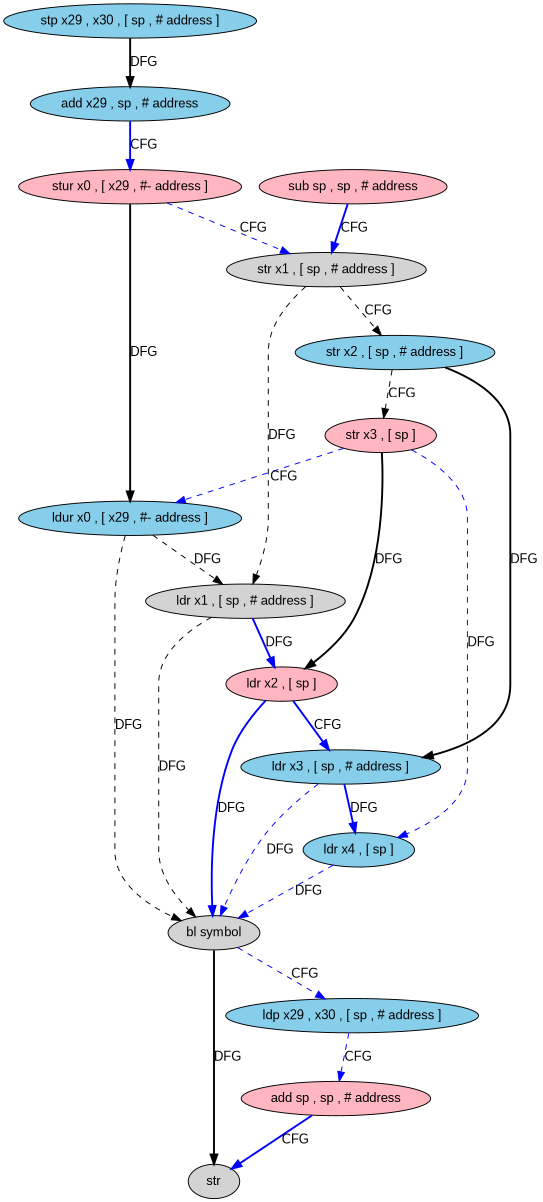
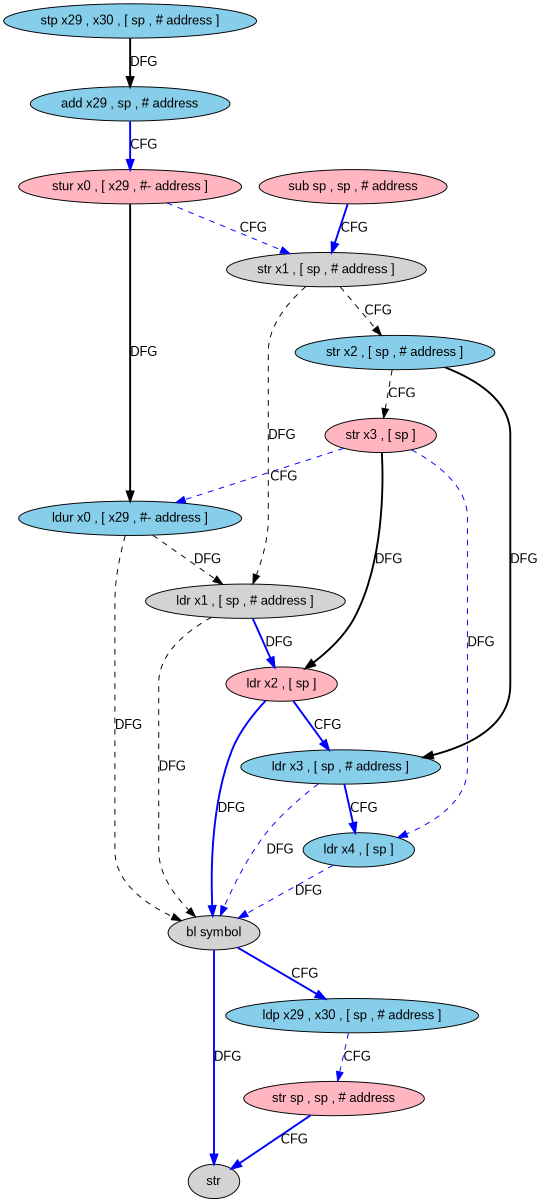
  digraph {
    fontname="Liberation Sans"
    node [fillcolor=skyblue fontname="Liberation Sans" style=filled]
    edge [color=blue fontname="Liberation Sans" style=bold]
    n1 [fillcolor=lightpink label="sub sp , sp , # address"]
    n2 [fillcolor=lightgrey label="str x1 , [ sp , # address ]"]
    n3 [label="stp x29 , x30 , [ sp , # address ]"]
    n4 [label="add x29 , sp , # address"]
    n5 [fillcolor=lightpink label="stur x0 , [ x29 , #- address ]"]
    n6 [label="ldur x0 , [ x29 , #- address ]"]
    n7 [label="str x2 , [ sp , # address ]"]
    n8 [fillcolor=lightgrey label="ldr x1 , [ sp , # address ]"]
    n9 [fillcolor=lightgrey label="bl symbol"]
    n10 [fillcolor=lightpink label="str x3 , [ sp ]"]
    n11 [label="ldr x3 , [ sp , # address ]"]
    n12 [fillcolor=lightpink label="ldr x2 , [ sp ]"]
    n13 [label="ldr x4 , [ sp ]"]
    n14 [label="ldp x29 , x30 , [ sp , # address ]"]
    n15 [fillcolor=lightgrey label=str]
-   n16 [fillcolor=lightpink label="add sp , sp , # address"]
+   n16 [fillcolor=lightpink label="str sp , sp , # address"]
    n1 -> n2 [label=CFG]
    n2 -> n7 [color=black label=CFG style=dashed]
    n2 -> n8 [color=black label=DFG style=dashed]
    n3 -> n4 [color=black label=DFG]
    n4 -> n5 [label=CFG]
    n5 -> n2 [label=CFG style=dashed]
    n5 -> n6 [color=black label=DFG]
    n6 -> n8 [color=black label=DFG style=dashed]
    n6 -> n9 [color=black label=DFG style=dashed]
    n7 -> n10 [color=black label=CFG style=dashed]
    n7 -> n11 [color=black label=DFG]
    n8 -> n9 [color=black label=DFG style=dashed]
    n8 -> n12 [label=DFG]
-   n9 -> n14 [label=CFG style=dashed]
-   n9 -> n15 [color=black label=DFG]
+   n9 -> n14 [label=CFG]
+   n9 -> n15 [label=DFG]
    n10 -> n6 [label=CFG style=dashed]
    n10 -> n12 [color=black label=DFG]
    n10 -> n13 [label=DFG style=dashed]
    n11 -> n9 [label=DFG style=dashed]
-   n11 -> n13 [label=DFG]
+   n11 -> n13 [label=CFG]
    n12 -> n9 [label=DFG]
    n12 -> n11 [label=CFG]
    n13 -> n9 [label=DFG style=dashed]
    n14 -> n16 [label=CFG style=dashed]
    n16 -> n15 [label=CFG]
  }
